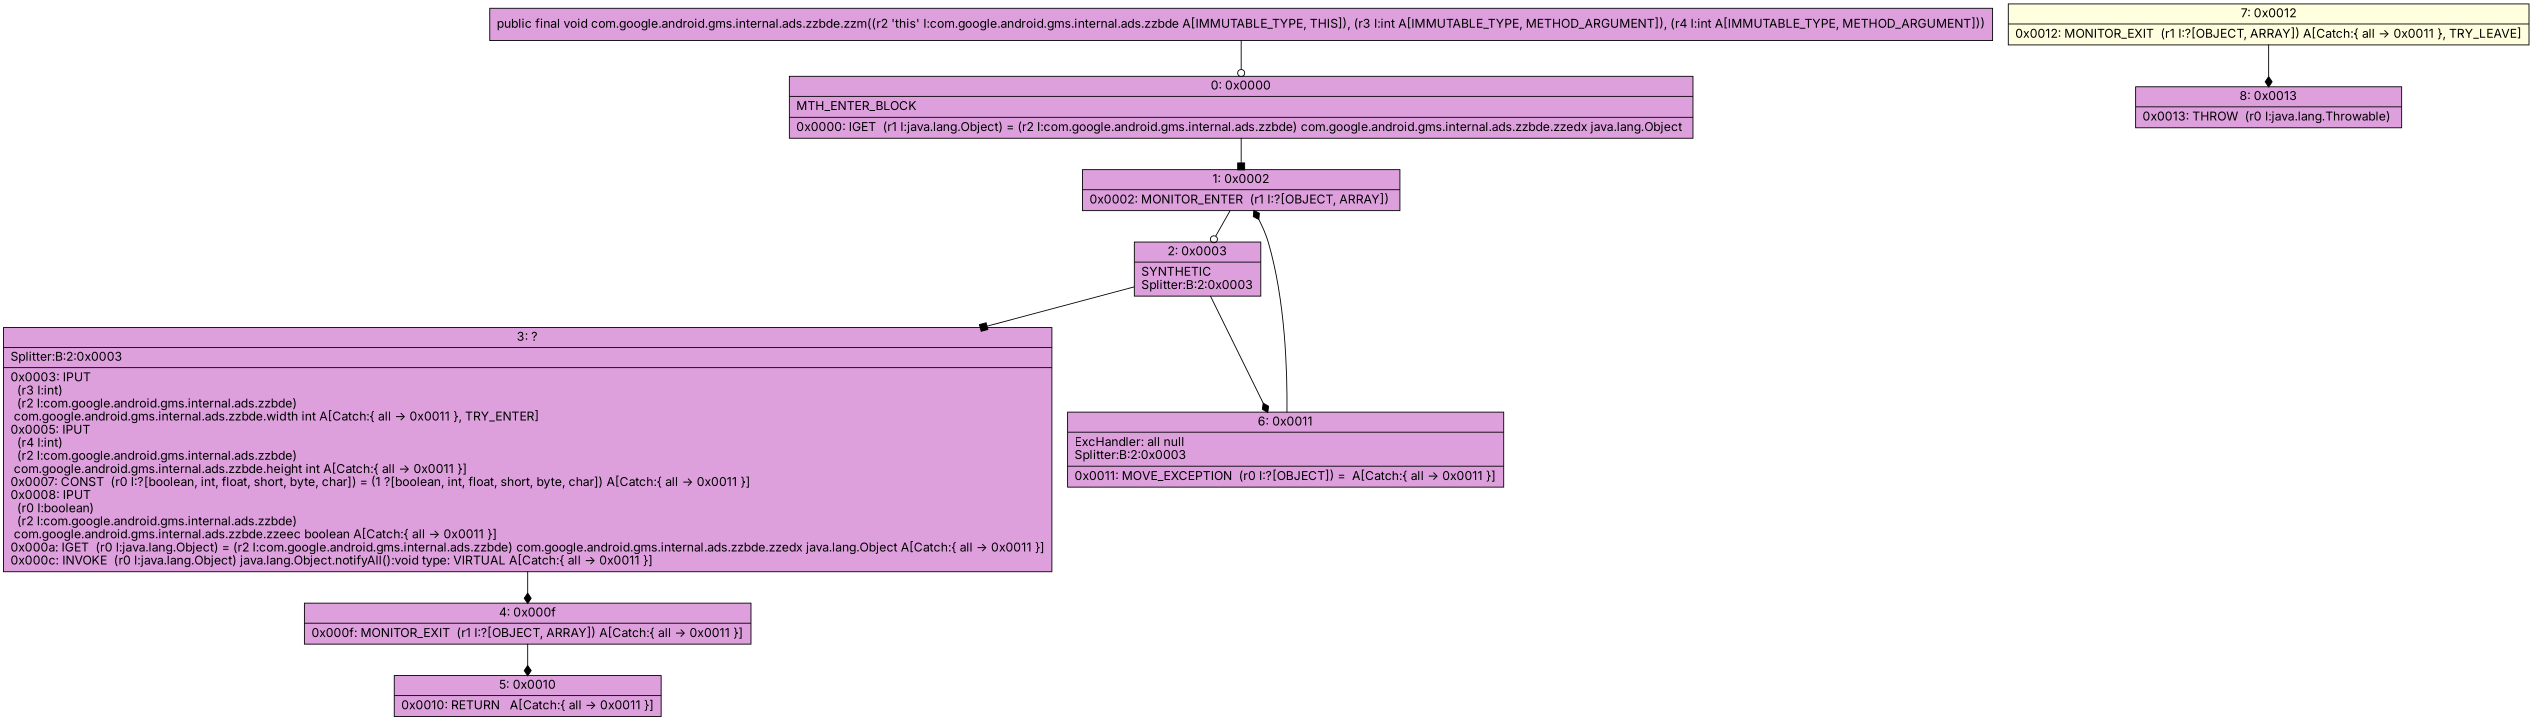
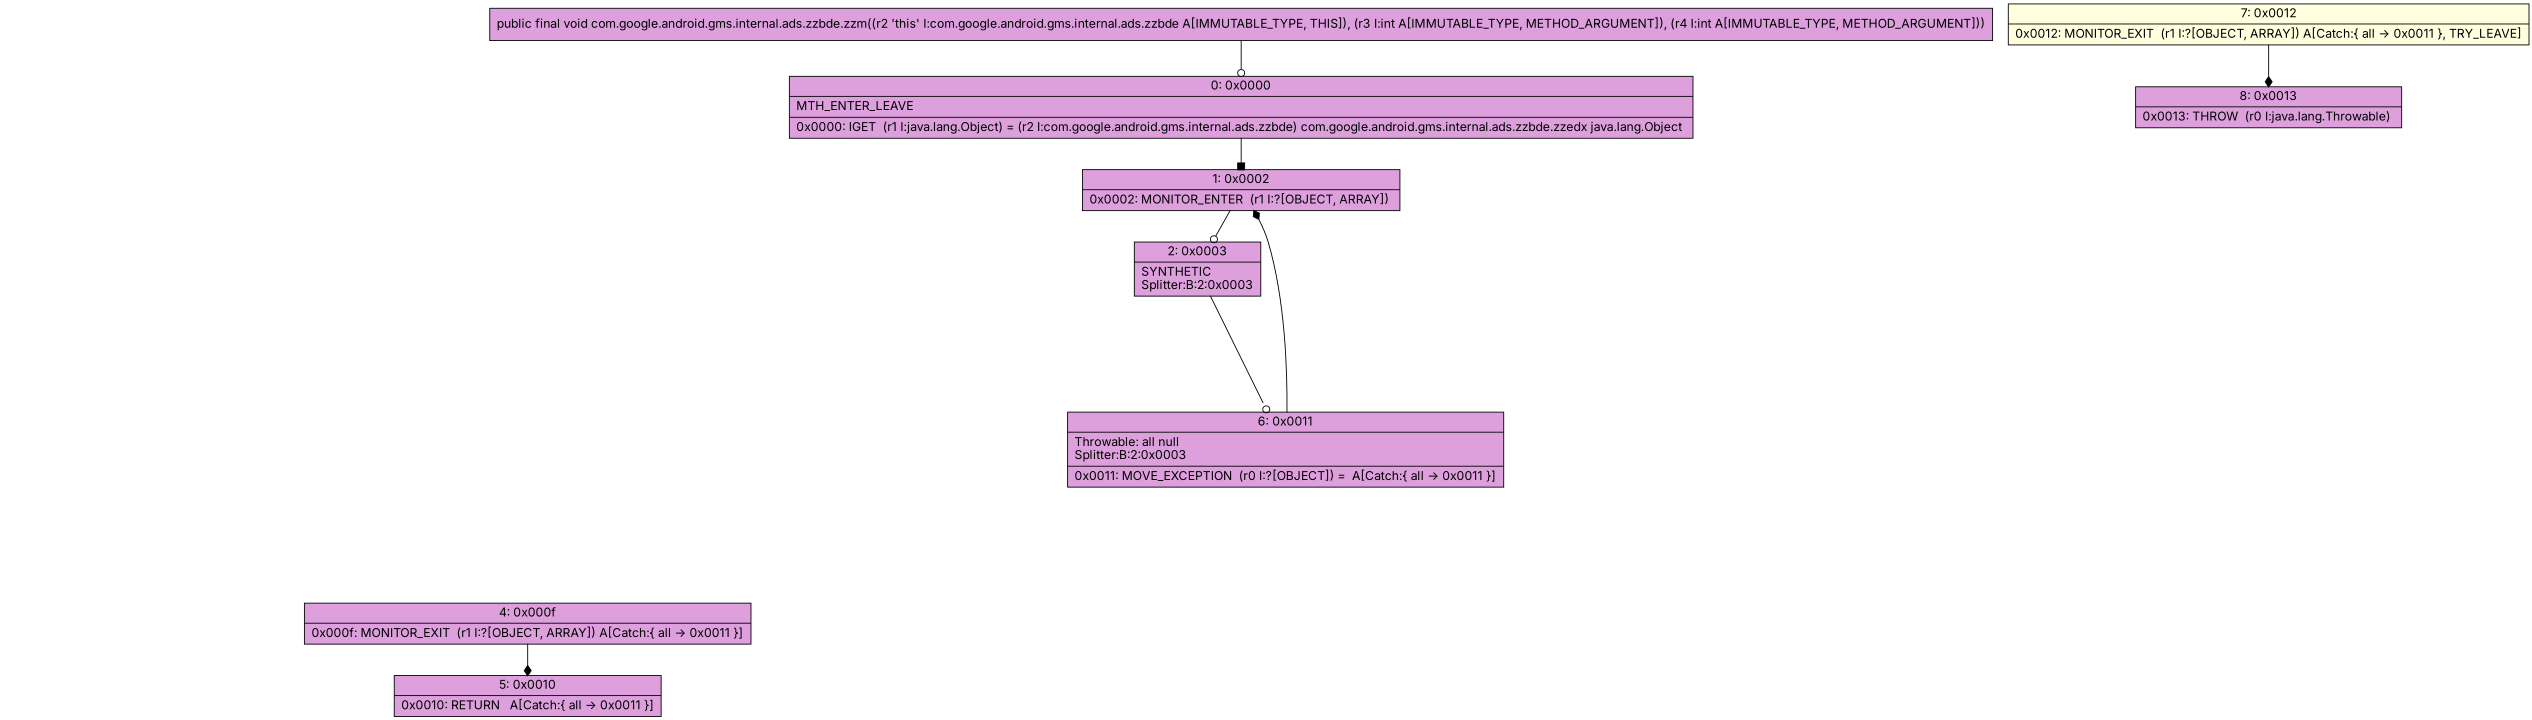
  digraph {
    fontname=Inter
    node [fillcolor=plum fontname=Inter shape=record style=filled]
    edge [arrowhead=diamond fontname=Inter]
-   n1 [label="{0\:\ 0x0000|MTH_ENTER_BLOCK\l|0x0000: IGET  (r1 I:java.lang.Object) = (r2 I:com.google.android.gms.internal.ads.zzbde) com.google.android.gms.internal.ads.zzbde.zzedx java.lang.Object \l}"]
+   n1 [label="{0\:\ 0x0000|MTH_ENTER_LEAVE\l|0x0000: IGET  (r1 I:java.lang.Object) = (r2 I:com.google.android.gms.internal.ads.zzbde) com.google.android.gms.internal.ads.zzbde.zzedx java.lang.Object \l}"]
    n2 [label="{1\:\ 0x0002|0x0002: MONITOR_ENTER  (r1 I:?[OBJECT, ARRAY]) \l}"]
    n3 [label="{2\:\ 0x0003|SYNTHETIC\lSplitter:B:2:0x0003\l}"]
-   n4 [label="{3\:\ ?|Splitter:B:2:0x0003\l|0x0003: IPUT  \l  (r3 I:int)\l  (r2 I:com.google.android.gms.internal.ads.zzbde)\l com.google.android.gms.internal.ads.zzbde.width int A[Catch:\{ all \-\> 0x0011 \}, TRY_ENTER]\l0x0005: IPUT  \l  (r4 I:int)\l  (r2 I:com.google.android.gms.internal.ads.zzbde)\l com.google.android.gms.internal.ads.zzbde.height int A[Catch:\{ all \-\> 0x0011 \}]\l0x0007: CONST  (r0 I:?[boolean, int, float, short, byte, char]) = (1 ?[boolean, int, float, short, byte, char]) A[Catch:\{ all \-\> 0x0011 \}]\l0x0008: IPUT  \l  (r0 I:boolean)\l  (r2 I:com.google.android.gms.internal.ads.zzbde)\l com.google.android.gms.internal.ads.zzbde.zzeec boolean A[Catch:\{ all \-\> 0x0011 \}]\l0x000a: IGET  (r0 I:java.lang.Object) = (r2 I:com.google.android.gms.internal.ads.zzbde) com.google.android.gms.internal.ads.zzbde.zzedx java.lang.Object A[Catch:\{ all \-\> 0x0011 \}]\l0x000c: INVOKE  (r0 I:java.lang.Object) java.lang.Object.notifyAll():void type: VIRTUAL A[Catch:\{ all \-\> 0x0011 \}]\l}"]
-   n5 [label="{6\:\ 0x0011|ExcHandler: all null\lSplitter:B:2:0x0003\l|0x0011: MOVE_EXCEPTION  (r0 I:?[OBJECT]) =  A[Catch:\{ all \-\> 0x0011 \}]\l}"]
+   n5 [label="{6\:\ 0x0011|Throwable: all null\lSplitter:B:2:0x0003\l|0x0011: MOVE_EXCEPTION  (r0 I:?[OBJECT]) =  A[Catch:\{ all \-\> 0x0011 \}]\l}"]
    n6 [label="{4\:\ 0x000f|0x000f: MONITOR_EXIT  (r1 I:?[OBJECT, ARRAY]) A[Catch:\{ all \-\> 0x0011 \}]\l}"]
    n7 [label="{5\:\ 0x0010|0x0010: RETURN   A[Catch:\{ all \-\> 0x0011 \}]\l}"]
    n8 [fillcolor=lightyellow label="{7\:\ 0x0012|0x0012: MONITOR_EXIT  (r1 I:?[OBJECT, ARRAY]) A[Catch:\{ all \-\> 0x0011 \}, TRY_LEAVE]\l}"]
    n9 [label="{8\:\ 0x0013|0x0013: THROW  (r0 I:java.lang.Throwable) \l}"]
    n10 [label="{public final void com.google.android.gms.internal.ads.zzbde.zzm((r2 'this' I:com.google.android.gms.internal.ads.zzbde A[IMMUTABLE_TYPE, THIS]), (r3 I:int A[IMMUTABLE_TYPE, METHOD_ARGUMENT]), (r4 I:int A[IMMUTABLE_TYPE, METHOD_ARGUMENT])) }"]
    n1 -> n2 [arrowhead=box]
    n2 -> n3 [arrowhead=odot]
-   n3 -> n4 [arrowhead=box]
-   n3 -> n5
-   n4 -> n6
+   n3 -> n5 [arrowhead=odot]
    n5 -> n2
    n6 -> n7
    n8 -> n9
    n10 -> n1 [arrowhead=odot]
  }
